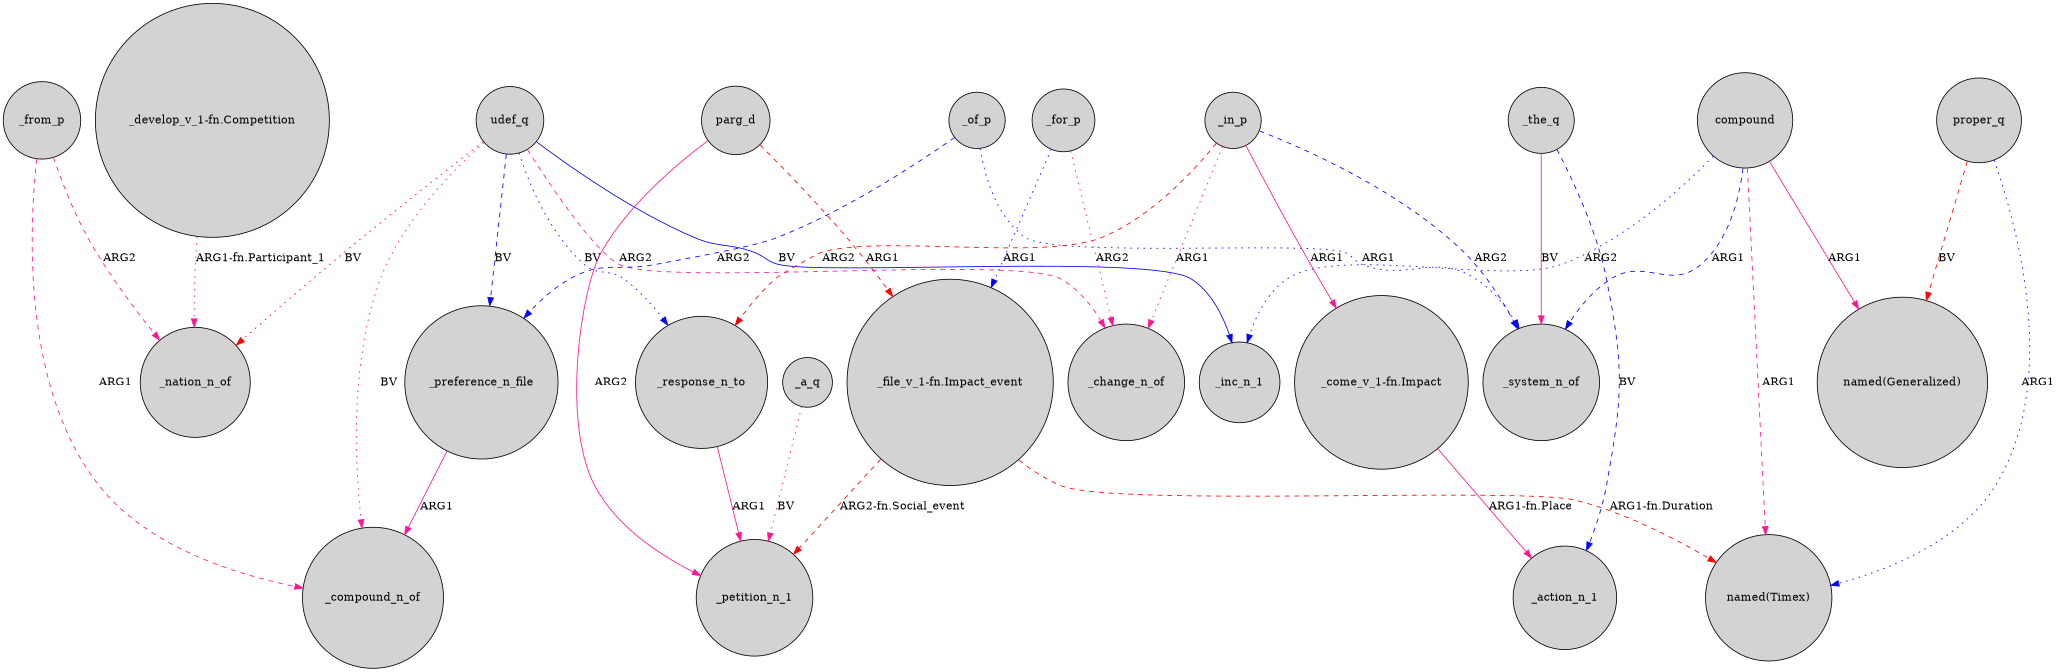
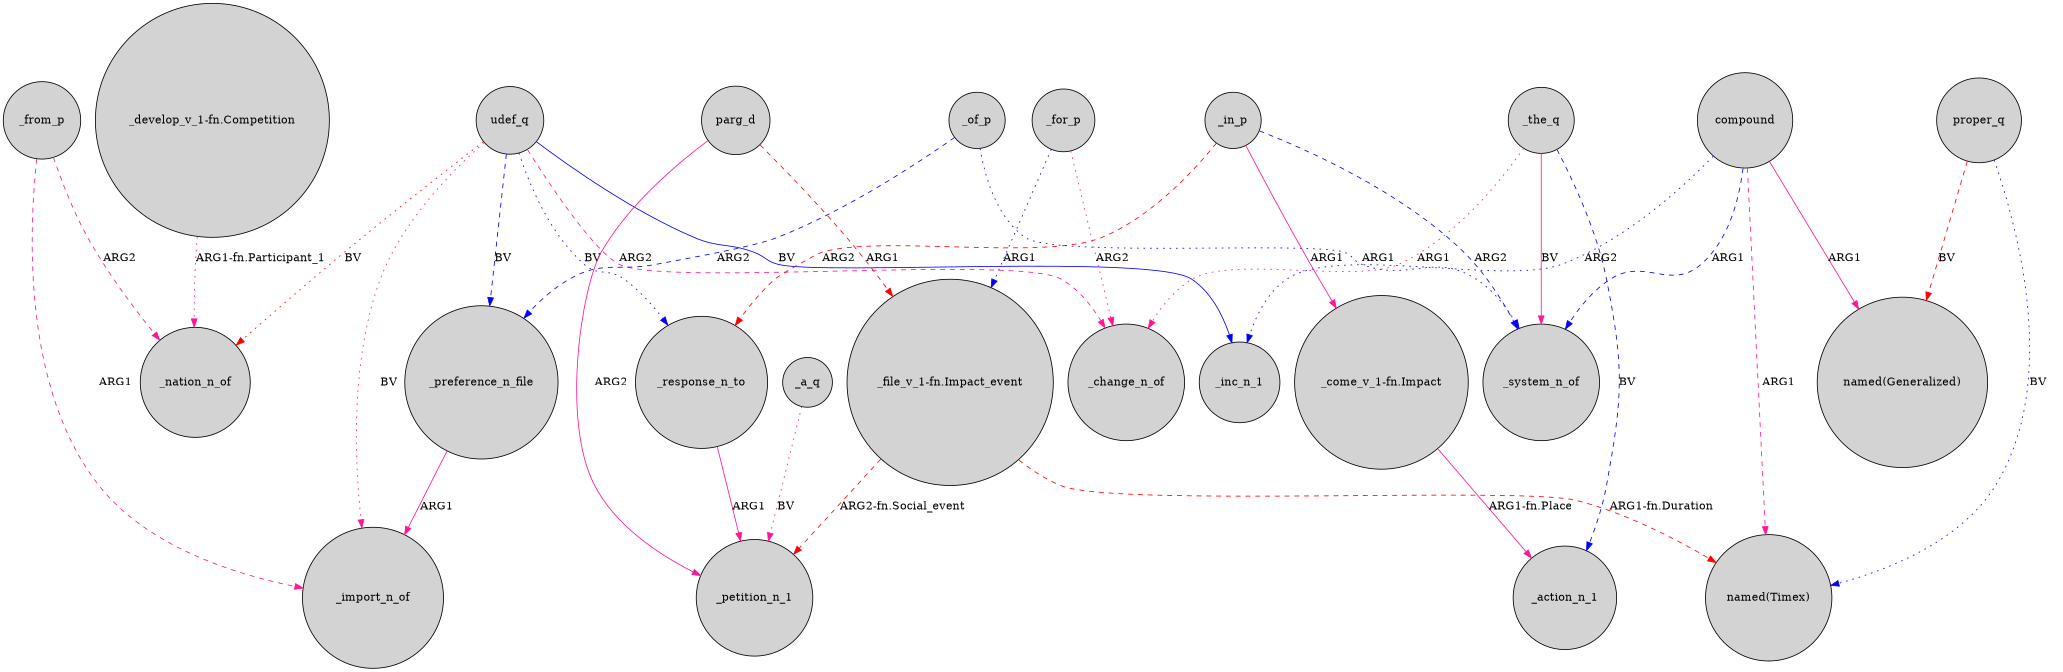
  digraph {
    node [shape=circle style=filled]
    edge [color=deeppink style=dashed]
    n1 [label=_preference_n_file]
    udef_q
    _response_n_to
-   _import_n_of [label=_compound_n_of]
+   _import_n_of
    _change_n_of
    _nation_n_of
    _inc_n_1
    _petition_n_1
    "_come_v_1-fn.Impact"
    _action_n_1
    _in_p
    _system_n_of
    _of_p
    parg_d
    n15 [label="_file_v_1-fn.Impact_event"]
    "named(Timex)"
    _from_p
    compound
    "named(Generalized)"
    _for_p
    _a_q
    proper_q
    "_develop_v_1-fn.Competition"
    _the_q
    n1 -> _import_n_of [label=ARG1 style=solid]
    udef_q -> n1 [color=blue label=BV]
    udef_q -> _response_n_to [color=blue label=BV style=dotted]
    udef_q -> _import_n_of [label=BV style=dotted]
    udef_q -> _change_n_of [label=ARG2]
    udef_q -> _nation_n_of [color=red label=BV style=dotted]
    udef_q -> _inc_n_1 [color=blue label=BV style=solid]
    _response_n_to -> _petition_n_1 [label=ARG1 style=solid]
    "_come_v_1-fn.Impact" -> _action_n_1 [label="ARG1-fn.Place" style=solid]
    _in_p -> _response_n_to [color=red label=ARG2]
-   _in_p -> _change_n_of [label=ARG1 style=dotted]
+   _the_q -> _change_n_of [label=ARG1 style=dotted]
    _in_p -> "_come_v_1-fn.Impact" [label=ARG1 style=solid]
    _in_p -> _system_n_of [color=blue label=ARG2]
    _of_p -> n1 [color=blue label=ARG2]
    _of_p -> _system_n_of [color=blue label=ARG1 style=dotted]
    parg_d -> _petition_n_1 [label=ARG2 style=solid]
    parg_d -> n15 [color=red label=ARG1]
    n15 -> _petition_n_1 [color=red label="ARG2-fn.Social_event"]
    n15 -> "named(Timex)" [color=red label="ARG1-fn.Duration"]
    _from_p -> _import_n_of [label=ARG1]
    _from_p -> _nation_n_of [label=ARG2]
    compound -> _inc_n_1 [color=blue label=ARG2 style=dotted]
    compound -> _system_n_of [color=blue label=ARG1]
    compound -> "named(Timex)" [label=ARG1]
    compound -> "named(Generalized)" [label=ARG1 style=solid]
    _for_p -> _change_n_of [label=ARG2 style=dotted]
    _for_p -> n15 [color=blue label=ARG1 style=dotted]
    _a_q -> _petition_n_1 [label=BV style=dotted]
-   proper_q -> "named(Timex)" [color=blue label=ARG1 style=dotted]
+   proper_q -> "named(Timex)" [color=blue label=BV style=dotted]
    proper_q -> "named(Generalized)" [color=red label=BV]
    "_develop_v_1-fn.Competition" -> _nation_n_of [label="ARG1-fn.Participant_1" style=dotted]
    _the_q -> _action_n_1 [color=blue label=BV]
    _the_q -> _system_n_of [label=BV style=solid]
  }
